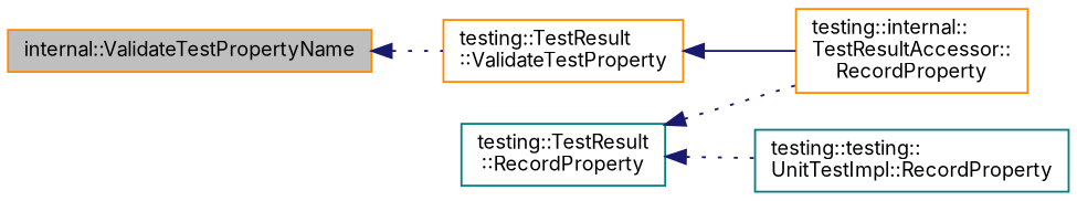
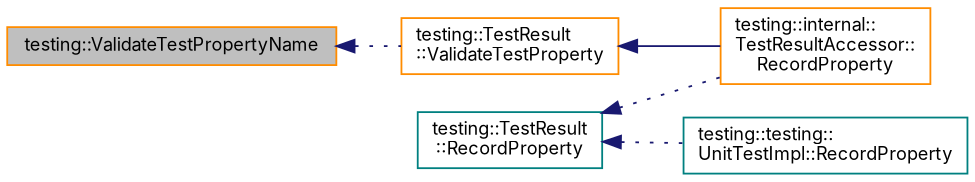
  digraph {
    fontname=Inter
    rankdir=LR
    node [color=darkorange fillcolor=white fontname=Inter fontsize=10 shape=record style=filled]
    edge [color=midnightblue dir=back fontname=Inter fontsize=10 labelfontname=Helvetica labelfontsize=10 style=dotted]
-   n1 [fillcolor=grey75 fontcolor=black height=0.2 label="internal::ValidateTestPropertyName" width=0.4]
+   n1 [fillcolor=grey75 fontcolor=black height=0.2 label="testing::ValidateTestPropertyName" width=0.4]
    n2 [height=0.2 label="testing::TestResult\l::ValidateTestProperty" width=0.4]
    n3 [height=0.2 label="testing::internal::\lTestResultAccessor::\lRecordProperty" width=0.4]
    n4 [color=teal height=0.2 label="testing::TestResult\l::RecordProperty" width=0.4]
    n5 [color=teal height=0.2 label="testing::testing::\lUnitTestImpl::RecordProperty" width=0.4]
    n1 -> n2
    n2 -> n3 [style=solid]
    n4 -> n3
    n4 -> n5
  }
